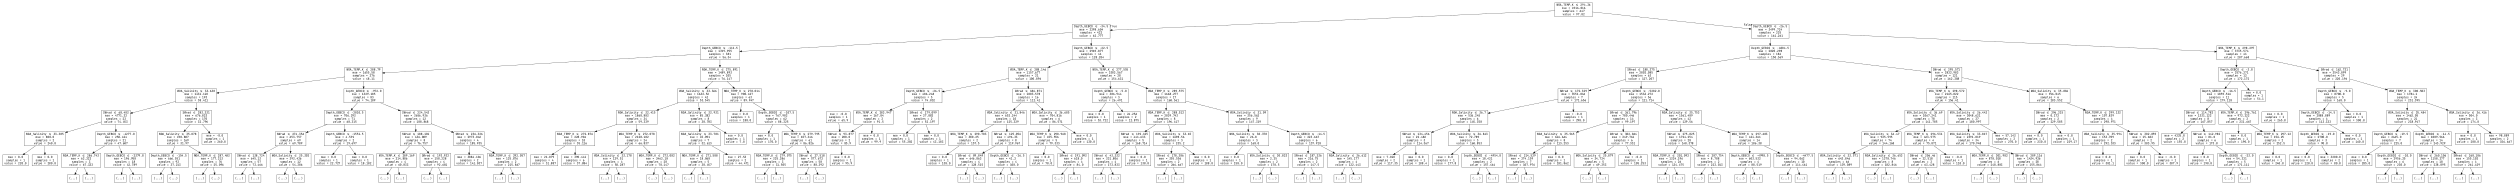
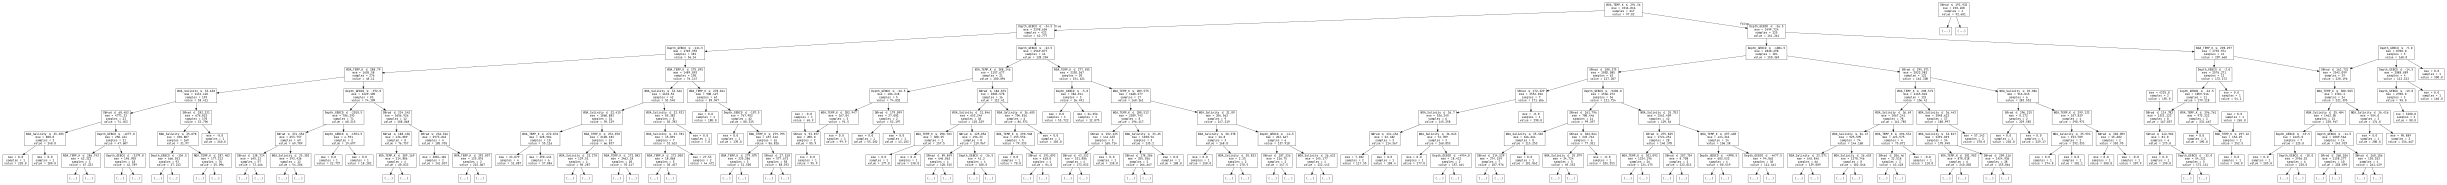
  digraph {
    fontname="JetBrains Mono"
    node [fontname="JetBrains Mono" shape=box]
    edge [fontname="JetBrains Mono"]
    n1 [label="WOA_TEMP_K <= 294.36\nmse = 4916.016\nsamples = 647\nvalue = 97.02"]
    n2 [label="Depth_GEBCO <= -34.5\nmse = 2298.604\nsamples = 422\nvalue = 62.777"]
    n3 [label="Depth_GEBCO <= -26.5\nmse = 3499.724\nsamples = 225\nvalue = 161.261"]
    n4 [label="Depth_GEBCO <= -111.5\nmse = 1769.955\nsamples = 381\nvalue = 56.34"]
    n5 [label="Depth_GEBCO <= -22.5\nmse = 2969.877\nsamples = 41\nvalue = 128.204"]
    n6 [label="Depth_GEBCO <= -4004.5\nmse = 2820.298\nsamples = 184\nvalue = 150.369"]
    n7 [label="WOA_TEMP_K <= 298.297\nmse = 3735.574\nsamples = 41\nvalue = 207.668"]
    n8 [label="WOA_TEMP_K <= 288.79\nmse = 1655.58\nsamples = 276\nvalue = 48.11"]
    n9 [label="WOA_TEMP_K <= 275.891\nmse = 1489.893\nsamples = 105\nvalue = 76.147"]
    n10 [label="WOA_TEMP_K <= 288.146\nmse = 1157.677\nsamples = 21\nvalue = 100.896"]
    n11 [label="WOA_TEMP_K <= 277.555\nmse = 3303.567\nsamples = 20\nvalue = 154.631"]
    n12 [label="WOA_Salinity <= 33.638\nmse = 1431.122\nsamples = 193\nvalue = 38.411"]
    n13 [label="Depth_GEBCO <= -972.0\nmse = 1329.185\nsamples = 83\nvalue = 74.109"]
    n14 [label="WOA_Salinity <= 33.366\nmse = 1632.52\nsamples = 42\nvalue = 53.545"]
    n15 [label="WOA_TEMP_K <= 278.014\nmse = 900.427\nsamples = 63\nvalue = 89.947"]
    n16 [label="SWrad <= 68.403\nmse = 4771.32\nsamples = 23\nvalue = 74.453"]
    n17 [label="SWrad <= 283.331\nmse = 676.823\nsamples = 170\nvalue = 32.796"]
    n18 [label="Depth_GEBCO <= -2010.5\nmse = 706.293\nsamples = 71\nvalue = 68.315"]
    n19 [label="SWrad <= 234.543\nmse = 3656.936\nsamples = 12\nvalue = 108.868"]
    n20 [label="WOA_Salinity <= 33.385\nmse = 800.0\nsamples = 2\nvalue = 240.0"]
    n21 [label="Depth_GEBCO <= -4277.0\nmse = 250.424\nsamples = 21\nvalue = 47.607"]
    n22 [label="WOA_Salinity <= 35.078\nmse = 490.887\nsamples = 169\nvalue = 31.97"]
    n23 [label="mse = -0.0\nsamples = 1\nvalue = 260.0"]
    n24 [label="mse = 0.0\nsamples = 1\nvalue = 220.0"]
    n25 [label="mse = 0.0\nsamples = 1\nvalue = 280.0"]
    n26 [label="WOA_TEMP_K <= 286.743\nmse = 62.222\nsamples = 3\nvalue = 67.333"]
    n27 [label="Depth_GEBCO <= -2379.0\nmse = 196.958\nsamples = 18\nvalue = 43.789"]
    n28 [label="(...)"]
    n29 [label="(...)"]
    n30 [label="(...)"]
    n31 [label="(...)"]
    n32 [label="Depth_GEBCO <= -154.5\nmse = 666.551\nsamples = 93\nvalue = 37.213"]
    n33 [label="WOA_TEMP_K <= 287.483\nmse = 177.313\nsamples = 76\nvalue = 25.096"]
    n34 [label="(...)"]
    n35 [label="(...)"]
    n36 [label="(...)"]
    n37 [label="(...)"]
    n38 [label="SWrad <= 274.356\nmse = 653.757\nsamples = 69\nvalue = 69.789"]
    n39 [label="Depth_GEBCO <= -1551.5\nmse = 4.591\nsamples = 2\nvalue = 19.697"]
    n40 [label="SWrad <= 188.101\nmse = 436.089\nsamples = 8\nvalue = 76.757"]
    n41 [label="SWrad <= 236.326\nmse = 2973.042\nsamples = 4\nvalue = 185.935"]
    n42 [label="SWrad <= 138.724\nmse = 645.13\nsamples = 57\nvalue = 73.466"]
    n43 [label="WOA_Salinity <= 35.302\nmse = 393.426\nsamples = 12\nvalue = 54.306"]
    n44 [label="mse = 0.0\nsamples = 1\nvalue = 22.727"]
    n45 [label="mse = 0.0\nsamples = 1\nvalue = 18.182"]
    n46 [label="(...)"]
    n47 [label="(...)"]
    n48 [label="(...)"]
    n49 [label="(...)"]
    n50 [label="WOA_TEMP_K <= 289.169\nmse = 214.806\nsamples = 4\nvalue = 60.833"]
    n51 [label="SWrad <= 193.932\nmse = 150.228\nsamples = 4\nvalue = 92.681"]
    n52 [label="mse = 3884.104\nsamples = 2\nvalue = 141.037"]
    n53 [label="WOA_TEMP_K <= 292.057\nmse = 125.876\nsamples = 2\nvalue = 215.867"]
    n54 [label="(...)"]
    n55 [label="(...)"]
    n56 [label="(...)"]
    n57 [label="(...)"]
    n58 [label="(...)"]
    n59 [label="(...)"]
    n60 [label="WOA_Salinity <= 32.415\nmse = 1860.883\nsamples = 34\nvalue = 59.339"]
    n61 [label="WOA_Salinity <= 33.931\nmse = 85.382\nsamples = 8\nvalue = 30.783"]
    n62 [label="mse = 0.0\nsamples = 1\nvalue = 180.0"]
    n63 [label="Depth_GEBCO <= -107.5\nmse = 767.902\nsamples = 62\nvalue = 88.325"]
    n64 [label="WOA_TEMP_K <= 272.876\nmse = 228.904\nsamples = 10\nvalue = 35.116"]
    n65 [label="WOA_TEMP_K <= 272.078\nmse = 2128.182\nsamples = 24\nvalue = 66.837"]
    n66 [label="WOA_Salinity <= 33.781\nmse = 45.091\nsamples = 7\nvalue = 32.613"]
    n67 [label="mse = 0.0\nsamples = 1\nvalue = 7.0"]
    n68 [label="mse = 21.079\nsamples = 4\nvalue = 31.887"]
    n69 [label="mse = 390.441\nsamples = 6\nvalue = 37.884"]
    n70 [label="WOA_Salinity <= 33.178\nmse = 129.51\nsamples = 4\nvalue = 50.287"]
    n71 [label="WOA_TEMP_K <= 273.082\nmse = 2462.18\nsamples = 20\nvalue = 70.147"]
    n72 [label="(...)"]
    n73 [label="(...)"]
    n74 [label="(...)"]
    n75 [label="(...)"]
    n76 [label="WOA_TEMP_K <= 271.508\nmse = 18.068\nsamples = 5\nvalue = 30.457"]
    n77 [label="mse = 27.53\nsamples = 2\nvalue = 44.471"]
    n78 [label="(...)"]
    n79 [label="(...)"]
    n80 [label="mse = 0.0\nsamples = 1\nvalue = 170.0"]
    n81 [label="WOA_TEMP_K <= 279.795\nmse = 657.346\nsamples = 61\nvalue = 86.826"]
    n82 [label="WOA_TEMP_K <= 279.075\nmse = 325.386\nsamples = 3\nvalue = 31.505"]
    n83 [label="SWrad <= 27.518\nmse = 577.672\nsamples = 58\nvalue = 88.392"]
    n84 [label="(...)"]
    n85 [label="(...)"]
    n86 [label="(...)"]
    n87 [label="(...)"]
    n88 [label="Depth_GEBCO <= -26.5\nmse = 486.248\nsamples = 5\nvalue = 74.032"]
    n89 [label="SWrad <= 186.871\nmse = 1003.578\nsamples = 16\nvalue = 112.41"]
    n90 [label="Depth_GEBCO <= -5.0\nmse = 386.944\nsamples = 3\nvalue = 26.491"]
    n91 [label="WOA_TEMP_K <= 289.575\nmse = 1668.277\nsamples = 17\nvalue = 168.361"]
    n92 [label="WOA_TEMP_K <= 283.947\nmse = 167.04\nsamples = 3\nvalue = 91.5"]
    n93 [label="SWrad <= 179.099\nmse = 27.082\nsamples = 2\nvalue = 52.197"]
    n94 [label="WOA_Salinity <= 31.846\nmse = 652.244\nsamples = 10\nvalue = 125.329"]
    n95 [label="WOA_Salinity <= 36.605\nmse = 704.816\nsamples = 6\nvalue = 86.571"]
    n96 [label="SWrad <= 93.877\nmse = 200.0\nsamples = 2\nvalue = 85.9"]
    n97 [label="mse = 0.0\nsamples = 1\nvalue = 99.9"]
    n98 [label="mse = 0.0\nsamples = 1\nvalue = 55.202"]
    n99 [label="mse = 0.0\nsamples = 1\nvalue = 43.183"]
    n100 [label="mse = 0.0\nsamples = 1\nvalue = 95.9"]
    n101 [label="mse = -0.0\nsamples = 1\nvalue = 65.9"]
    n102 [label="WOA_TEMP_K <= 290.703\nmse = 380.25\nsamples = 2\nvalue = 157.5"]
    n103 [label="SWrad <= 125.056\nmse = 496.33\nsamples = 8\nvalue = 119.967"]
    n104 [label="WOA_TEMP_K <= 290.968\nmse = 455.556\nsamples = 5\nvalue = 79.333"]
    n105 [label="mse = 0.0\nsamples = 1\nvalue = 130.0"]
+   n106 [label="mse = 0.0\nsamples = 1\nvalue = 177.0"]
    n107 [label="mse = 0.0\nsamples = 1\nvalue = 138.0"]
    n108 [label="SWrad <= 89.849\nmse = 646.063\nsamples = 4\nvalue = 128.515"]
    n109 [label="Depth_GEBCO <= -26.5\nmse = 41.2\nsamples = 4\nvalue = 108.0"]
    n110 [label="(...)"]
    n111 [label="(...)"]
    n112 [label="(...)"]
    n113 [label="(...)"]
    n114 [label="mse = 0.0\nsamples = 1\nvalue = 70.0"]
    n115 [label="SWrad <= 191.093\nmse = 618.0\nsamples = 4\nvalue = 84.0"]
    n116 [label="(...)"]
    n117 [label="(...)"]
    n118 [label="mse = 0.0\nsamples = 1\nvalue = 53.722"]
    n119 [label="mse = 24.256\nsamples = 2\nvalue = 12.875"]
    n120 [label="WOA_TEMP_K <= 288.512\nmse = 2039.743\nsamples = 8\nvalue = 196.417"]
    n121 [label="WOA_Salinity <= 31.09\nmse = 356.562\nsamples = 9\nvalue = 147.319"]
    n122 [label="SWrad <= 192.125\nmse = 441.633\nsamples = 5\nvalue = 168.714"]
    n123 [label="WOA_Salinity <= 33.65\nmse = 1698.56\nsamples = 3\nvalue = 235.2"]
    n124 [label="WOA_Salinity <= 30.378\nmse = 26.8\nsamples = 3\nvalue = 168.0"]
    n125 [label="Depth_GEBCO <= -14.5\nmse = 223.667\nsamples = 6\nvalue = 137.918"]
    n126 [label="SWrad <= 43.332\nmse = 331.806\nsamples = 4\nvalue = 173.833"]
    n127 [label="mse = 0.0\nsamples = 1\nvalue = 138.0"]
    n128 [label="SWrad <= 178.386\nmse = 355.556\nsamples = 2\nvalue = 266.667"]
    n129 [label="mse = 0.0\nsamples = 1\nvalue = 188.0"]
    n130 [label="(...)"]
    n131 [label="(...)"]
    n132 [label="(...)"]
    n133 [label="(...)"]
    n134 [label="mse = 0.0\nsamples = 1\nvalue = 158.0"]
    n135 [label="WOA_Salinity <= 30.823\nmse = 2.25\nsamples = 2\nvalue = 170.5"]
    n136 [label="SWrad <= 187.336\nmse = 216.75\nsamples = 2\nvalue = 147.5"]
    n137 [label="WOA_Salinity <= 36.612\nmse = 145.177\nsamples = 4\nvalue = 132.443"]
    n138 [label="(...)"]
    n139 [label="(...)"]
    n140 [label="(...)"]
    n141 [label="(...)"]
    n142 [label="(...)"]
    n143 [label="(...)"]
    n144 [label="SWrad <= 180.375\nmse = 2002.085\nsamples = 63\nvalue = 127.207"]
    n145 [label="SWrad <= 295.571\nmse = 2822.983\nsamples = 121\nvalue = 162.308"]
    n146 [label="Depth_GEBCO <= -3.0\nmse = 2576.271\nsamples = 12\nvalue = 172.172"]
    n147 [label="SWrad <= 162.731\nmse = 3543.099\nsamples = 29\nvalue = 220.196"]
    n148 [label="SWrad <= 172.329\nmse = 3551.016\nsamples = 7\nvalue = 171.656"]
    n149 [label="Depth_GEBCO <= -5282.0\nmse = 1536.272\nsamples = 56\nvalue = 121.714"]
    n150 [label="WOA_TEMP_K <= 298.572\nmse = 2165.822\nsamples = 115\nvalue = 156.41"]
    n151 [label="WOA_Salinity <= 35.884\nmse = 916.045\nsamples = 6\nvalue = 283.552"]
    n152 [label="WOA_Salinity <= 36.7\nmse = 536.245\nsamples = 6\nvalue = 145.358"]
    n153 [label="mse = -0.0\nsamples = 1\nvalue = 290.0"]
    n154 [label="SWrad <= 261.796\nmse = 780.446\nsamples = 14\nvalue = 99.197"]
    n155 [label="WOA_Salinity <= 35.753\nmse = 1561.409\nsamples = 42\nvalue = 129.56"]
    n156 [label="SWrad <= 134.456\nmse = 22.482\nsamples = 3\nvalue = 114.367"]
    n157 [label="WOA_Salinity <= 36.843\nmse = 72.789\nsamples = 3\nvalue = 160.853"]
    n158 [label="mse = 7.022\nsamples = 2\nvalue = 117.35"]
    n159 [label="mse = 0.0\nsamples = 1\nvalue = 108.4"]
    n160 [label="mse = 0.0\nsamples = 1\nvalue = 177.8"]
    n161 [label="Depth_GEBCO <= -4954.0\nmse = 18.421\nsamples = 2\nvalue = 157.464"]
    n162 [label="(...)"]
    n163 [label="(...)"]
    n164 [label="WOA_Salinity <= 35.565\nmse = 616.664\nsamples = 8\nvalue = 113.253"]
    n165 [label="SWrad <= 302.064\nmse = 249.761\nsamples = 6\nvalue = 77.331"]
    n166 [label="SWrad <= 275.825\nmse = 1724.254\nsamples = 28\nvalue = 140.378"]
    n167 [label="WOA_TEMP_K <= 297.683\nmse = 424.361\nsamples = 14\nvalue = 106.38"]
    n168 [label="SWrad <= 214.529\nmse = 274.159\nsamples = 7\nvalue = 107.976"]
    n169 [label="mse = 0.0\nsamples = 1\nvalue = 181.862"]
    n170 [label="WOA_Salinity <= 35.079\nmse = 34.724\nsamples = 5\nvalue = 69.353"]
    n171 [label="mse = -0.0\nsamples = 1\nvalue = 105.253"]
    n172 [label="(...)"]
    n173 [label="(...)"]
    n174 [label="(...)"]
    n175 [label="(...)"]
    n176 [label="WOA_TEMP_K <= 301.092\nmse = 1324.196\nsamples = 26\nvalue = 134.475"]
    n177 [label="SWrad <= 287.754\nmse = 8.708\nsamples = 2\nvalue = 223.013"]
    n178 [label="Depth_GEBCO <= -4998.5\nmse = 603.532\nsamples = 4\nvalue = 80.519"]
    n179 [label="Depth_GEBCO <= -4477.5\nmse = 94.062\nsamples = 10\nvalue = 114.461"]
    n180 [label="(...)"]
    n181 [label="(...)"]
    n182 [label="(...)"]
    n183 [label="(...)"]
    n184 [label="(...)"]
    n185 [label="(...)"]
    n186 [label="(...)"]
    n187 [label="(...)"]
    n188 [label="WOA_Salinity <= 36.69\nmse = 1067.241\nsamples = 78\nvalue = 141.785"]
    n189 [label="WOA_Salinity <= 36.442\nmse = 3048.621\nsamples = 37\nvalue = 180.997"]
    n190 [label="SWrad <= 296.215\nmse = 0.172\nsamples = 2\nvalue = 229.585"]
    n191 [label="WOA_TEMP_K <= 299.133\nmse = 107.839\nsamples = 4\nvalue = 298.971"]
    n192 [label="WOA_Salinity <= 36.47\nmse = 925.595\nsamples = 74\nvalue = 144.168"]
    n193 [label="WOA_TEMP_K <= 296.531\nmse = 423.575\nsamples = 4\nvalue = 75.071"]
    n194 [label="WOA_Salinity <= 33.817\nmse = 2391.019\nsamples = 34\nvalue = 170.948"]
    n195 [label="mse = 57.143\nsamples = 3\nvalue = 270.0"]
    n196 [label="WOA_Salinity <= 33.571\nmse = 643.846\nsamples = 66\nvalue = 139.089"]
    n197 [label="WOA_Salinity <= 36.653\nmse = 1378.746\nsamples = 8\nvalue = 182.846"]
    n198 [label="SWrad <= 206.46\nmse = 22.518\nsamples = 3\nvalue = 63.428"]
    n199 [label="mse = -0.0\nsamples = 1\nvalue = 110.0"]
    n200 [label="(...)"]
    n201 [label="(...)"]
    n202 [label="(...)"]
    n203 [label="(...)"]
    n204 [label="(...)"]
    n205 [label="(...)"]
    n206 [label="WOA_TEMP_K <= 301.902\nmse = 878.018\nsamples = 6\nvalue = 240.883"]
    n207 [label="SWrad <= 209.116\nmse = 1434.926\nsamples = 28\nvalue = 155.864"]
    n208 [label="(...)"]
    n209 [label="(...)"]
    n210 [label="(...)"]
    n211 [label="(...)"]
    n212 [label="mse = 0.0\nsamples = 1\nvalue = 230.0"]
    n213 [label="mse = 0.0\nsamples = 1\nvalue = 229.17"]
    n214 [label="WOA_Salinity <= 35.994\nmse = 153.709\nsamples = 2\nvalue = 292.333"]
    n215 [label="SWrad <= 302.859\nmse = 15.602\nsamples = 2\nvalue = 303.95"]
+   n216 [label="mse = 0.0\nsamples = 1\nvalue = 274.8"]
    n217 [label="mse = 0.0\nsamples = 1\nvalue = 301.1"]
    n218 [label="mse = 0.0\nsamples = 1\nvalue = 300.0"]
    n219 [label="mse = -0.0\nsamples = 1\nvalue = 307.9"]
    n220 [label="Depth_GEBCO <= -16.5\nmse = 1859.516\nsamples = 11\nvalue = 179.118"]
    n221 [label="mse = 0.0\nsamples = 1\nvalue = 54.1"]
    n222 [label="Depth_GEBCO <= -9.0\nmse = 8700.0\nsamples = 5\nvalue = 160.0"]
    n223 [label="WOA_TEMP_K <= 300.503\nmse = 1784.1\nsamples = 24\nvalue = 231.395"]
    n224 [label="SWrad <= 114.782\nmse = 1331.122\nsamples = 8\nvalue = 167.857"]
    n225 [label="WOA_TEMP_K <= 296.761\nmse = 972.222\nsamples = 3\nvalue = 231.667"]
    n226 [label="mse = 4225.0\nsamples = 2\nvalue = 155.0"]
    n227 [label="SWrad <= 142.982\nmse = 81.0\nsamples = 6\nvalue = 173.0"]
    n228 [label="mse = 0.0\nsamples = 1\nvalue = 190.0"]
    n229 [label="WOA_TEMP_K <= 297.12\nmse = 156.25\nsamples = 2\nvalue = 252.5"]
    n230 [label="mse = 0.0\nsamples = 1\nvalue = 190.0"]
    n231 [label="Depth_GEBCO <= -23.0\nmse = 54.321\nsamples = 5\nvalue = 171.111"]
    n232 [label="(...)"]
    n233 [label="(...)"]
    n234 [label="mse = 0.0\nsamples = 1\nvalue = 240.0"]
    n235 [label="mse = 0.0\nsamples = 1\nvalue = 265.0"]
    n236 [label="Depth_GEBCO <= -14.5\nmse = 2888.889\nsamples = 4\nvalue = 113.333"]
    n237 [label="mse = 0.0\nsamples = 1\nvalue = 300.0"]
    n238 [label="WOA_Salinity <= 35.484\nmse = 1462.05\nsamples = 21\nvalue = 238.947"]
    n239 [label="WOA_Salinity <= 36.416\nmse = 504.0\nsamples = 3\nvalue = 174.0"]
    n240 [label="Depth_GEBCO <= -19.0\nmse = 2700.0\nsamples = 3\nvalue = 90.0"]
    n241 [label="mse = 0.0\nsamples = 1\nvalue = 160.0"]
-   n242 [label="mse = 0.0\nsamples = 1\nvalue = 120.0"]
    n243 [label="mse = 3200.0\nsamples = 2\nvalue = 80.0"]
    n244 [label="Depth_GEBCO <= -19.5\nmse = 2465.0\nsamples = 7\nvalue = 225.0"]
    n245 [label="Depth_GEBCO <= -14.5\nmse = 1009.566\nsamples = 14\nvalue = 243.929"]
    n246 [label="mse = 0.0\nsamples = 1\nvalue = 200.0"]
    n247 [label="mse = 98.889\nsamples = 2\nvalue = 156.667"]
    n248 [label="mse = 0.0\nsamples = 1\nvalue = 205.0"]
    n249 [label="Depth_GEBCO <= -10.0\nmse = 2956.25\nsamples = 6\nvalue = 230.0"]
    n250 [label="SWrad <= 260.106\nmse = 1158.277\nsamples = 10\nvalue = 238.095"]
    n251 [label="SWrad <= 260.106\nmse = 155.102\nsamples = 4\nvalue = 261.429"]
    n252 [label="(...)"]
    n253 [label="(...)"]
    n254 [label="(...)"]
    n255 [label="(...)"]
    n256 [label="(...)"]
    n257 [label="(...)"]
    n1 -> n2 [headlabel=True labelangle=45 labeldistance=2.5]
    n1 -> n3 [headlabel=False labelangle=-45 labeldistance=2.5]
    n2 -> n4
    n2 -> n5
    n3 -> n6
    n3 -> n7
    n4 -> n8
    n4 -> n9
    n5 -> n10
    n5 -> n11
    n6 -> n144
    n6 -> n145
    n7 -> n146
    n7 -> n147
    n8 -> n12
    n8 -> n13
    n9 -> n14
    n9 -> n15
    n10 -> n88
    n10 -> n89
    n11 -> n90
    n11 -> n91
    n12 -> n16
    n12 -> n17
    n13 -> n18
    n13 -> n19
    n14 -> n60
    n14 -> n61
    n15 -> n62
    n15 -> n63
    n16 -> n20
    n16 -> n21
    n17 -> n22
    n17 -> n23
    n18 -> n38
    n18 -> n39
    n19 -> n40
    n19 -> n41
    n20 -> n24
    n20 -> n25
    n21 -> n26
    n21 -> n27
    n22 -> n32
    n22 -> n33
    n26 -> n28
    n26 -> n29
    n27 -> n30
    n27 -> n31
    n32 -> n34
    n32 -> n35
    n33 -> n36
    n33 -> n37
    n38 -> n42
    n38 -> n43
    n39 -> n44
    n39 -> n45
    n40 -> n50
-   n40 -> n51
    n41 -> n52
    n41 -> n53
    n42 -> n46
    n42 -> n47
    n43 -> n48
    n43 -> n49
    n50 -> n54
    n50 -> n55
    n51 -> n56
    n51 -> n57
    n53 -> n58
    n53 -> n59
    n60 -> n64
    n60 -> n65
    n61 -> n66
    n61 -> n67
    n63 -> n80
    n63 -> n81
    n64 -> n68
    n64 -> n69
    n65 -> n70
    n65 -> n71
    n66 -> n76
    n66 -> n77
    n70 -> n72
    n70 -> n73
    n71 -> n74
    n71 -> n75
    n76 -> n78
    n76 -> n79
    n81 -> n82
    n81 -> n83
    n82 -> n84
    n82 -> n85
    n83 -> n86
    n83 -> n87
    n88 -> n92
    n88 -> n93
    n89 -> n94
    n89 -> n95
    n90 -> n118
    n90 -> n119
    n91 -> n120
    n91 -> n121
    n92 -> n96
    n92 -> n97
    n93 -> n98
    n93 -> n99
    n94 -> n102
    n94 -> n103
    n95 -> n104
    n95 -> n105
    n96 -> n100
    n101 -> n96
+   n102 -> n106
    n102 -> n107
    n103 -> n108
    n103 -> n109
    n104 -> n114
    n104 -> n115
    n108 -> n110
    n108 -> n111
    n109 -> n112
    n109 -> n113
    n115 -> n116
    n115 -> n117
    n120 -> n122
    n120 -> n123
    n121 -> n124
    n121 -> n125
    n122 -> n126
    n122 -> n127
    n123 -> n128
    n123 -> n129
    n124 -> n134
    n124 -> n135
    n125 -> n136
    n125 -> n137
    n126 -> n130
    n126 -> n131
    n128 -> n132
    n128 -> n133
    n135 -> n138
    n135 -> n139
    n136 -> n140
    n136 -> n141
    n137 -> n142
    n137 -> n143
    n144 -> n148
    n144 -> n149
    n145 -> n150
    n145 -> n151
    n146 -> n220
    n146 -> n221
-   n147 -> n222
+   n222 -> n147
    n147 -> n223
    n148 -> n152
    n148 -> n153
    n149 -> n154
    n149 -> n155
    n150 -> n188
    n150 -> n189
    n151 -> n190
    n151 -> n191
    n152 -> n156
    n152 -> n157
    n154 -> n164
    n154 -> n165
    n155 -> n166
    n155 -> n167
    n156 -> n158
    n156 -> n159
    n157 -> n160
    n157 -> n161
    n161 -> n162
    n161 -> n163
    n164 -> n168
    n164 -> n169
    n165 -> n170
    n165 -> n171
    n166 -> n176
    n166 -> n177
    n167 -> n178
    n167 -> n179
    n168 -> n172
    n168 -> n173
    n170 -> n174
    n170 -> n175
    n176 -> n180
    n176 -> n181
    n177 -> n182
    n177 -> n183
    n178 -> n184
    n178 -> n185
    n179 -> n186
    n179 -> n187
    n188 -> n192
    n188 -> n193
    n189 -> n194
    n189 -> n195
    n190 -> n212
    n190 -> n213
    n191 -> n214
    n191 -> n215
    n192 -> n196
    n192 -> n197
    n193 -> n198
    n193 -> n199
    n194 -> n206
    n194 -> n207
    n196 -> n200
    n196 -> n201
    n197 -> n202
    n197 -> n203
    n198 -> n204
    n198 -> n205
    n206 -> n208
    n206 -> n209
    n207 -> n210
    n207 -> n211
+   n214 -> n216
    n214 -> n217
    n215 -> n218
    n215 -> n219
    n220 -> n224
    n220 -> n225
    n222 -> n236
    n222 -> n237
    n223 -> n238
    n223 -> n239
-   n224 -> n226
+   n226 -> n224
    n224 -> n227
    n225 -> n228
    n225 -> n229
    n227 -> n230
    n227 -> n231
    n229 -> n234
    n231 -> n232
    n231 -> n233
    n235 -> n229
    n236 -> n240
    n236 -> n241
    n238 -> n244
    n238 -> n245
    n239 -> n246
    n239 -> n247
-   n240 -> n242
    n240 -> n243
    n244 -> n248
    n244 -> n249
    n245 -> n250
    n245 -> n251
    n249 -> n252
    n249 -> n253
    n250 -> n254
    n250 -> n255
    n251 -> n256
    n251 -> n257
  }
